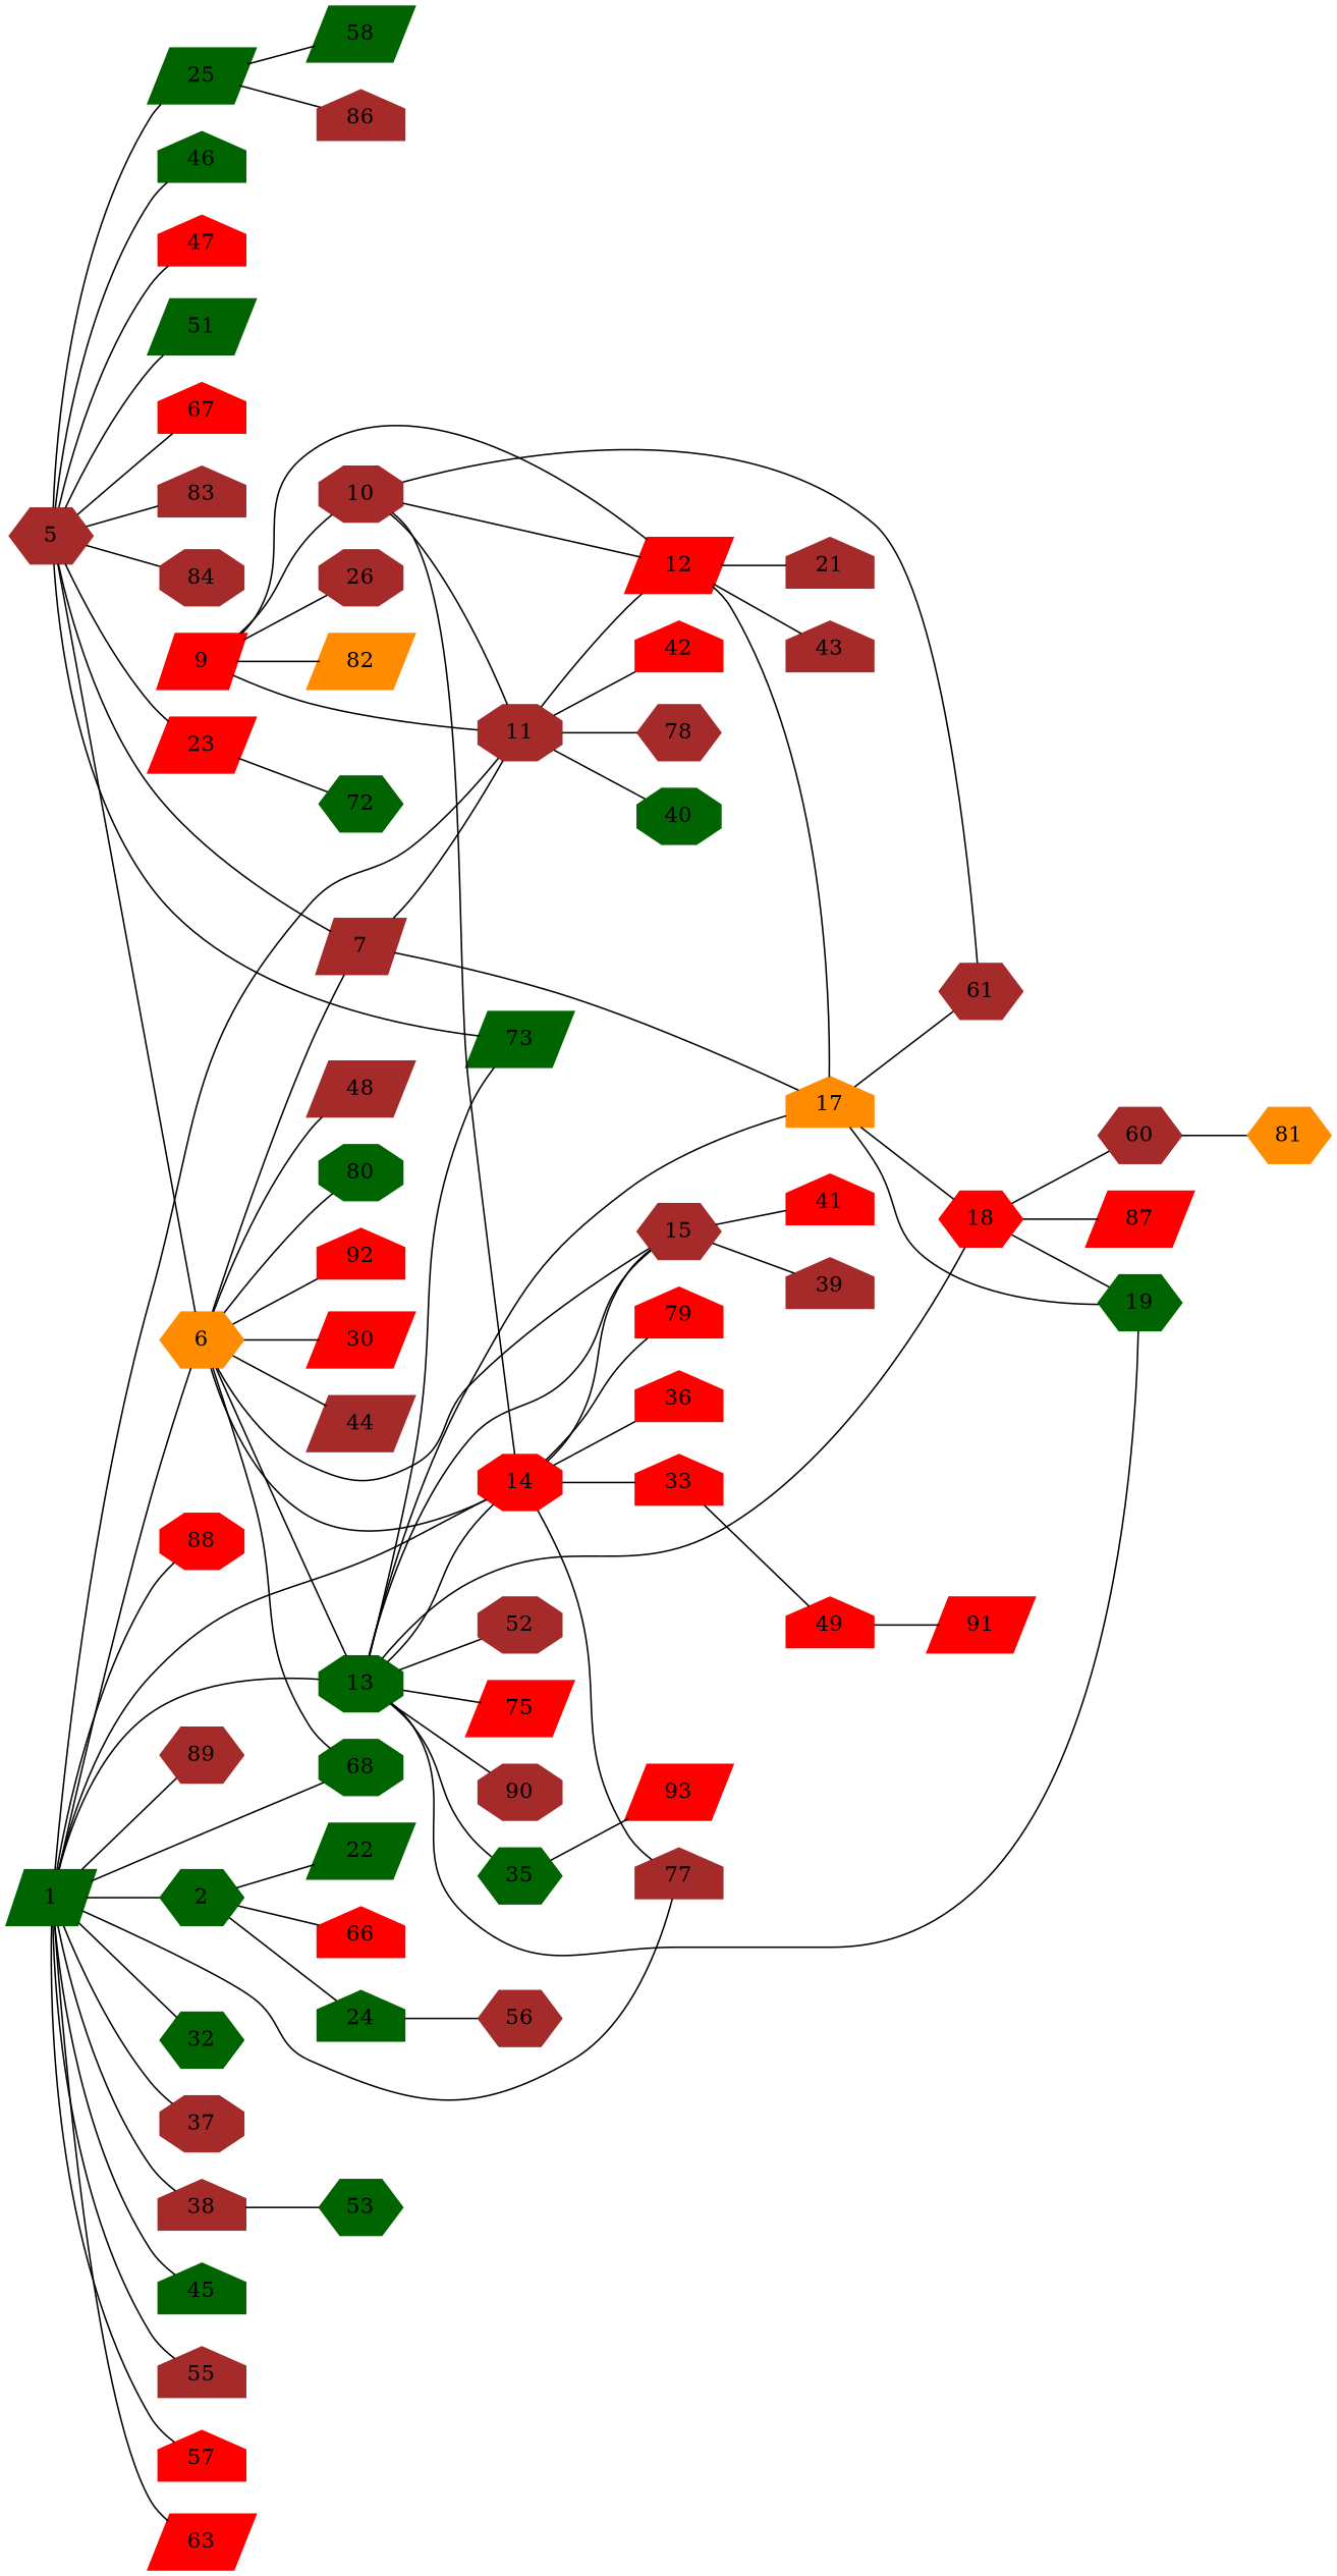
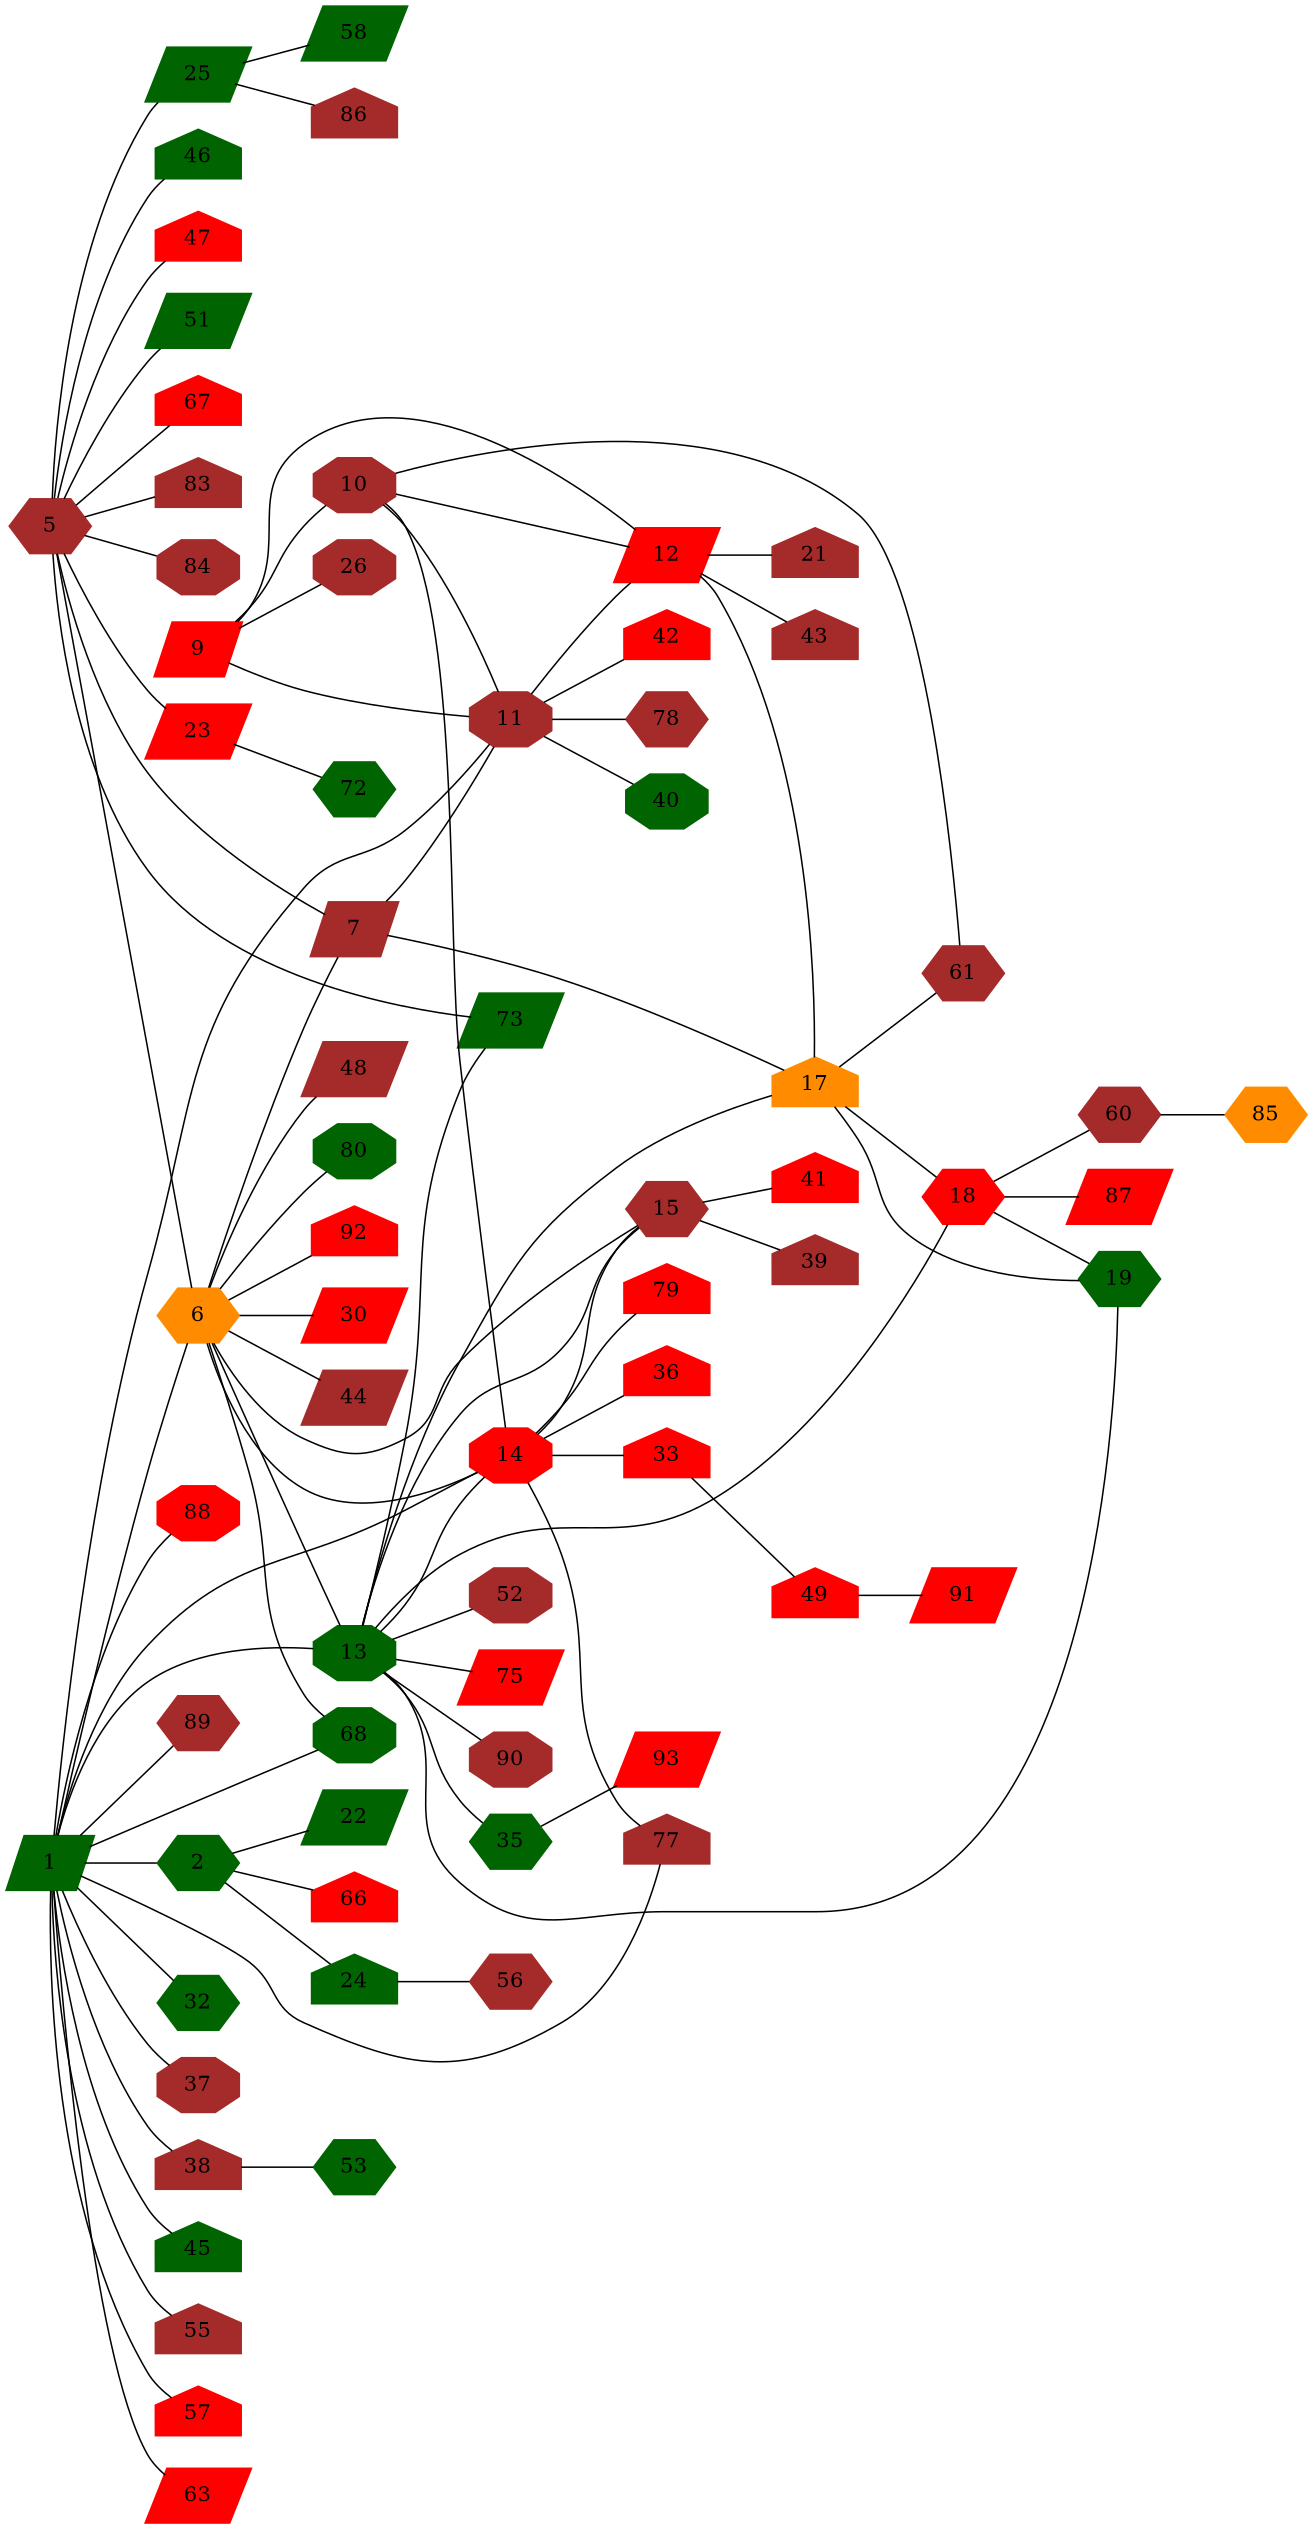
  graph {
    rankdir=LR
    node [color=brown shape=house style=filled]
    1 [color=darkgreen shape=parallelogram super="+3"]
    2 [color=darkgreen shape=hexagon super="+4"]
    6 [color=darkorange shape=hexagon super="+16"]
    11 [shape=octagon super="+54"]
    13 [color=darkgreen shape=octagon super="+20"]
    14 [color=red shape=octagon super="+64"]
    32 [color=darkgreen shape=hexagon]
    37 [shape=octagon]
    38
    45 [color=darkgreen]
    55 [super="+59"]
    57 [color=red]
    63 [color=red shape=parallelogram]
    68 [color=darkgreen shape=octagon]
    77
    88 [color=red shape=octagon]
    89 [shape=hexagon]
    22 [color=darkgreen shape=parallelogram]
    24 [color=darkgreen super="+69"]
    66 [color=red super="+74"]
    7 [shape=parallelogram super="+8"]
    15 [shape=hexagon super="+28"]
    30 [color=red shape=parallelogram]
    44 [shape=parallelogram]
    48 [shape=parallelogram]
    80 [color=darkgreen shape=octagon]
    92 [color=red]
    12 [color=red shape=parallelogram super="+27"]
    40 [color=darkgreen shape=octagon]
    42 [color=red]
    78 [shape=hexagon]
    73 [color=darkgreen shape=parallelogram]
    17 [color=darkorange super="+76"]
    18 [color=red shape=hexagon super="+34"]
    19 [color=darkgreen shape=hexagon super="+50"]
    35 [color=darkgreen shape=hexagon]
    52 [shape=octagon]
    75 [color=red shape=parallelogram]
    90 [shape=octagon]
    33 [color=red]
    36 [color=red]
    79 [color=red]
    53 [color=darkgreen shape=hexagon]
    56 [shape=hexagon]
    5 [shape=hexagon super="+62"]
    23 [color=red shape=parallelogram]
    25 [color=darkgreen shape=parallelogram super="+29"]
    46 [color=darkgreen]
    47 [color=red]
    51 [color=darkgreen shape=parallelogram]
    67 [color=red]
    83
    84 [shape=octagon]
    72 [color=darkgreen shape=hexagon]
    58 [color=darkgreen shape=parallelogram]
    86
    39
    41 [color=red]
    61 [shape=hexagon]
    9 [color=red shape=parallelogram super="+70"]
    10 [shape=octagon]
    26 [shape=octagon super="+81"]
-   82 [color=darkorange shape=parallelogram]
    21 [super="+65"]
    43
    60 [shape=hexagon super="+71"]
    87 [color=red shape=parallelogram]
    93 [color=red shape=parallelogram]
    49 [color=red]
-   85 [color=darkorange shape=hexagon label=81]
+   85 [color=darkorange shape=hexagon]
    91 [color=red shape=parallelogram]
    1 -- 2 [weight=4]
    1 -- 6
    1 -- 11
    1 -- 13
    1 -- 14
    1 -- 32
    1 -- 37
    1 -- 38
    1 -- 45
    1 -- 55
    1 -- 57
    1 -- 63
    1 -- 68
    1 -- 77
    1 -- 88
    1 -- 89
    2 -- 22
    2 -- 24
    2 -- 66
    6 -- 13
    6 -- 14
    6 -- 68
    6 -- 7 [weight=2]
    6 -- 15
    6 -- 30
    6 -- 44
    6 -- 48
    6 -- 80
    6 -- 92
    11 -- 12
    11 -- 40
    11 -- 42
    11 -- 78
    13 -- 14
    13 -- 15
    13 -- 73
    13 -- 17
    13 -- 18
    13 -- 19
    13 -- 35
    13 -- 52
    13 -- 75
    13 -- 90
    14 -- 77
    14 -- 15
    14 -- 33
    14 -- 36
    14 -- 79
    38 -- 53
    24 -- 56
    7 -- 11
    7 -- 17
    15 -- 39
    15 -- 41
    12 -- 17
    12 -- 21
    12 -- 43
    17 -- 18
    17 -- 19
    17 -- 61
    18 -- 19
    18 -- 60
    18 -- 87
    35 -- 93
    33 -- 49
    5 -- 6
    5 -- 7 [weight=2]
    5 -- 73
    5 -- 23
    5 -- 25
    5 -- 46
    5 -- 47
    5 -- 51
    5 -- 67
    5 -- 83
    5 -- 84
    23 -- 72
    25 -- 58
    25 -- 86
    9 -- 11
    9 -- 12
    9 -- 10
    9 -- 26
-   9 -- 82
    10 -- 11
    10 -- 14
    10 -- 12
    10 -- 61
    60 -- 85
    49 -- 91
  }
